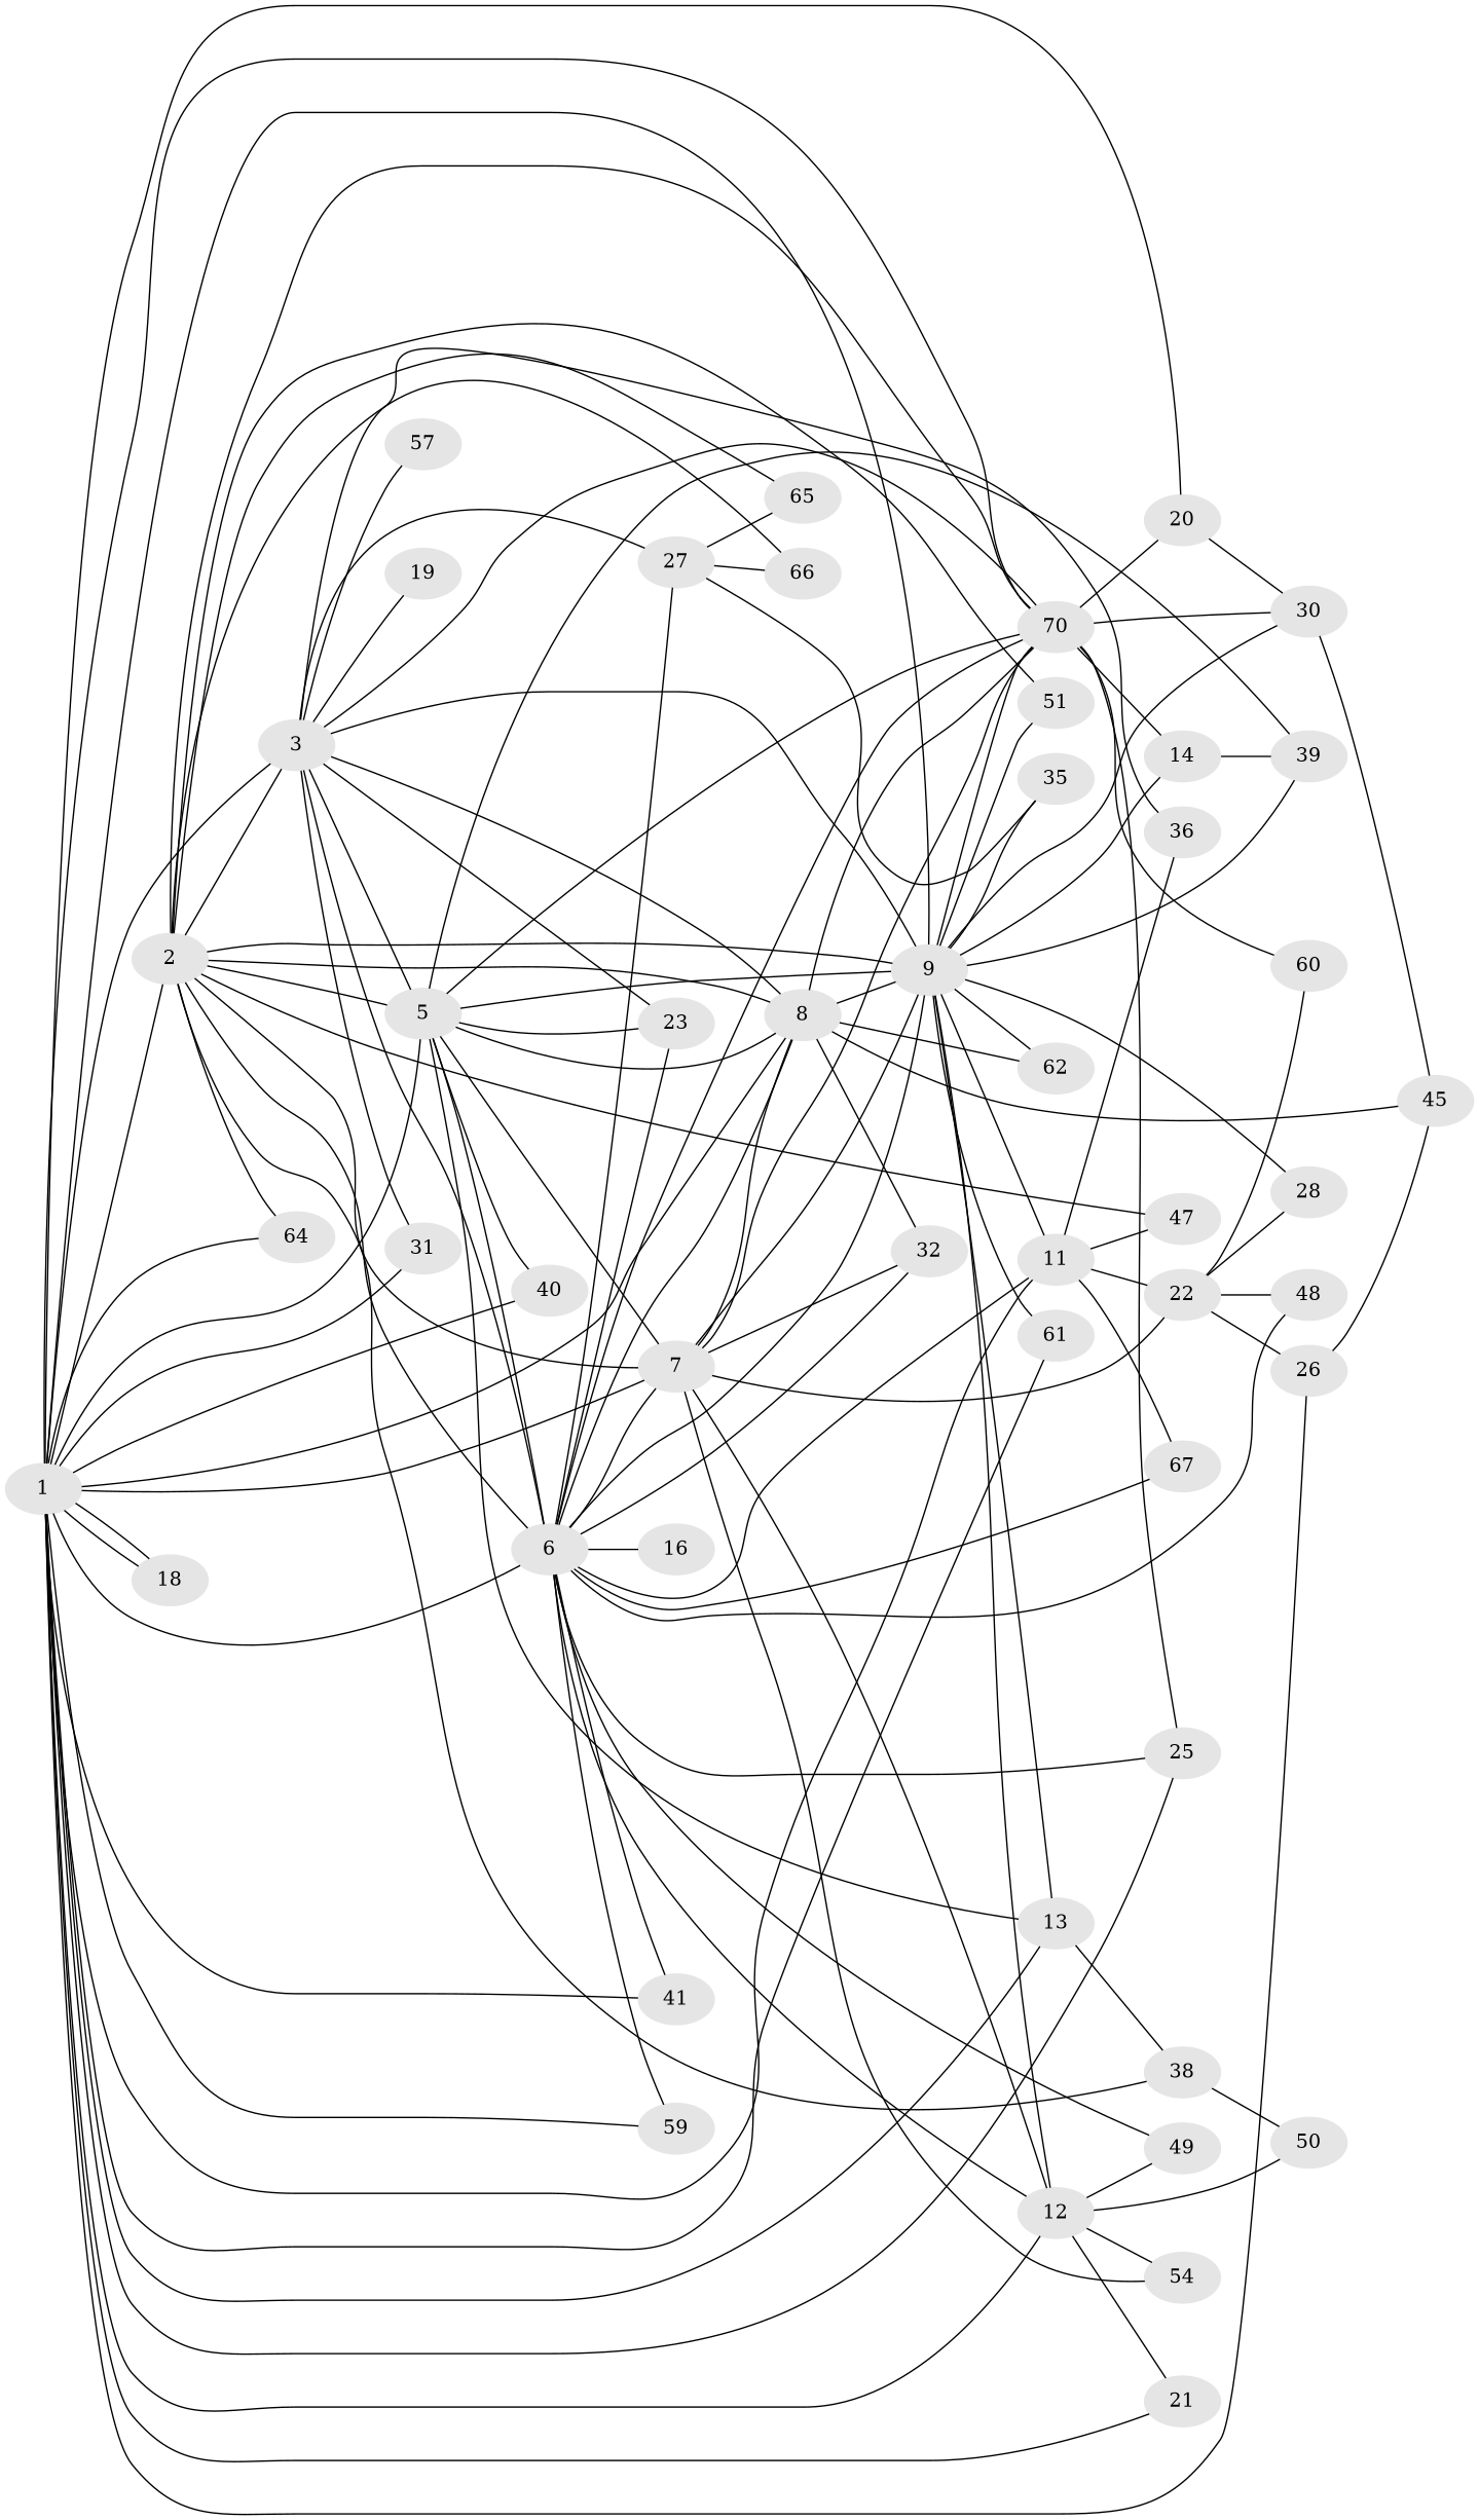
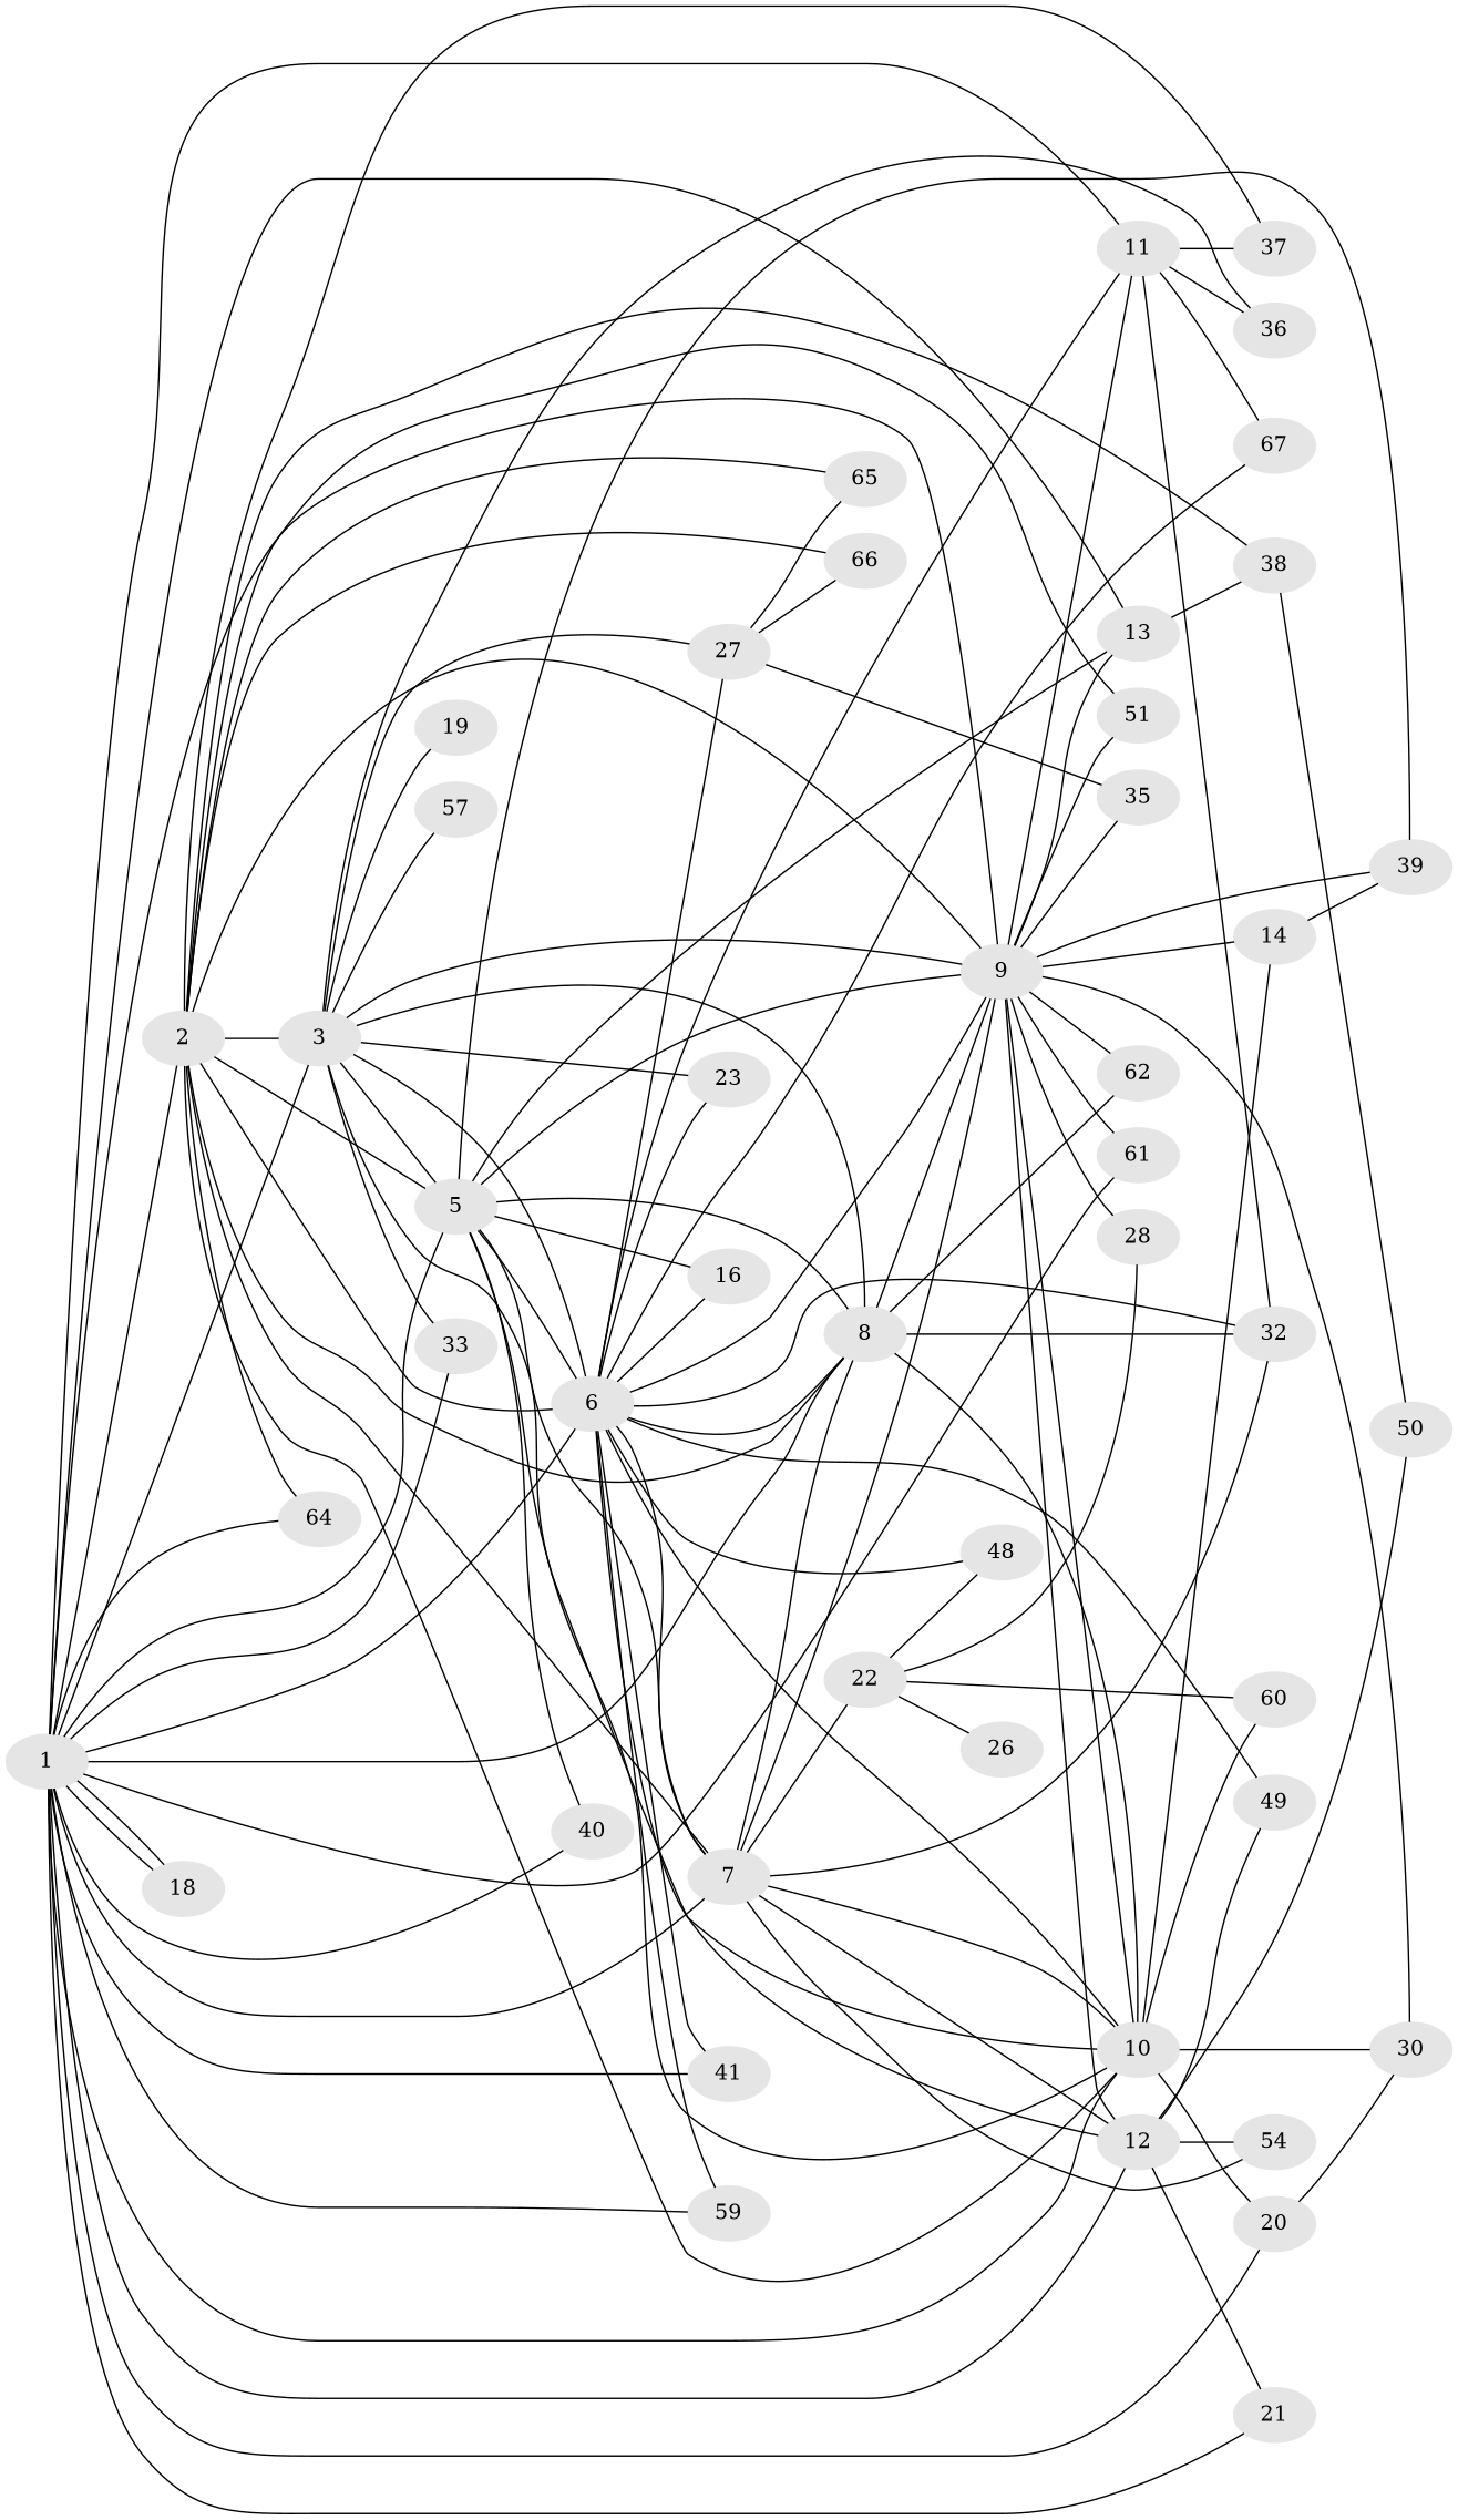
  graph {
    rankdir=LR
    node [color=gray90 style=filled]
    1 [super="+63"]
    2 [super="+24"]
    3 [super="+4"]
    5 [super="+34"]
    6 [super="+15"]
    7 [super="+53"]
    8
    9 [super="+17"]
-   10 [super="+46" label=70]
+   10 [super="+46"]
    11 [super="+31"]
    12 [super="+58"]
    13 [super="+29"]
    18
    20
    21
-   25 [super="+37"]
    26 [super="+48"]
-   33 [label=31]
+   33
    40
    41
    59
    61
    64
    38 [super="+68"]
-   47
+   47 [label=37]
    51
    65
    66
    19
    23
    27 [super="+55"]
    36
    57
    16
    39 [super="+43"]
    32 [super="+56"]
    n37 [label=48]
    49
    67
    22
    54
-   45
    62
    14
    28
    30 [super="+44"]
    35
    60
    50
    1 -- 2 [weight=2]
    1 -- 3 [weight=2]
    1 -- 5
    1 -- 6
    1 -- 7
    1 -- 8 [weight=2]
    1 -- 9
    1 -- 10
    1 -- 11
    1 -- 12
    1 -- 13
    1 -- 18
    1 -- 18
    1 -- 20
    1 -- 21
-   1 -- 25
-   1 -- 26
    1 -- 33
    1 -- 40
    1 -- 41
    1 -- 59
    1 -- 61
    1 -- 64
    2 -- 3 [weight=2]
    2 -- 5
    2 -- 6
    2 -- 7
    2 -- 8
    2 -- 9
    2 -- 10
    2 -- 64
    2 -- 38 [weight=2]
    2 -- 47
    2 -- 51
    2 -- 65
    2 -- 66
    3 -- 5 [weight=2]
    3 -- 6 [weight=2]
    3 -- 8 [weight=2]
    3 -- 9 [weight=2]
    3 -- 10 [weight=2]
    3 -- 33
    3 -- 19
    3 -- 23
    3 -- 27 [weight=2]
    3 -- 36
    3 -- 57
    5 -- 6
    5 -- 7
    5 -- 8
    5 -- 9
    5 -- 10 [weight=2]
    5 -- 13
    5 -- 40
-   5 -- 23
+   5 -- 16
    5 -- 39
    6 -- 7
    6 -- 8
    6 -- 9
    6 -- 10
    6 -- 11
    6 -- 12 [weight=2]
-   6 -- 25
    6 -- 41
    6 -- 59
    6 -- 23
    6 -- 27
    6 -- 16
    6 -- 32
    6 -- n37
    6 -- 49
    6 -- 67
    7 -- 8
    7 -- 9
    7 -- 10
    7 -- 12
    7 -- 32
    7 -- 22
    7 -- 54
    8 -- 9
    8 -- 10
    8 -- 32
-   8 -- 45
    8 -- 62
    9 -- 10
    9 -- 11
    9 -- 12
    9 -- 13
    9 -- 61
    9 -- 51
    9 -- 39
    9 -- 62
    9 -- 14
    9 -- 28
    9 -- 30
    9 -- 35
    10 -- 20
-   10 -- 25 [weight=2]
    10 -- 14
    10 -- 30
    10 -- 60
    11 -- 47
    11 -- 36
    11 -- 67
-   11 -- 22
+   11 -- 32
    12 -- 21
    12 -- 49
    12 -- 54
    12 -- 50
    13 -- 38
    20 -- 30
-   26 -- 45
    38 -- 50
    27 -- 65
    27 -- 66
    27 -- 35
    22 -- 26
    22 -- n37
    22 -- 28
    22 -- 60
    14 -- 39
-   30 -- 45
  }
